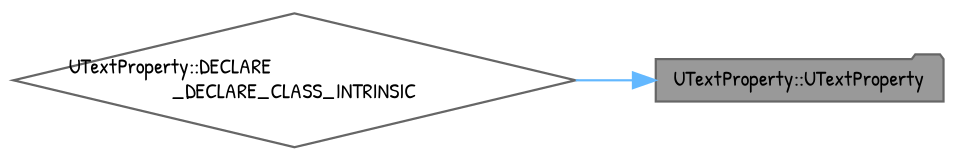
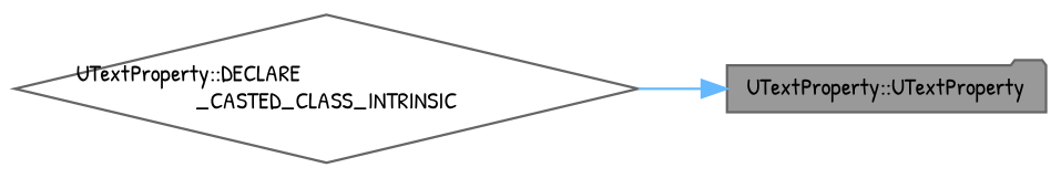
  digraph {
    rankdir=RL
    fontname="Patrick Hand"
    node [fontname="Patrick Hand" fontsize=10 style=filled]
    n1 [color=gray40 fillcolor=grey60 fontcolor=black height=0.2 label="UTextProperty::UTextProperty" shape=folder width=0.4]
-   n2 [color=grey40 fillcolor=white height=0.2 label="UTextProperty::DECLARE\l_DECLARE_CLASS_INTRINSIC" shape=diamond width=0.4]
+   n2 [color=grey40 fillcolor=white height=0.2 label="UTextProperty::DECLARE\l_CASTED_CLASS_INTRINSIC" shape=diamond width=0.4]
    n1 -> n2 [color=steelblue1 dir=back fontname="Patrick Hand" fontsize=10 labelfontname=Helvetica labelfontsize=10 style=solid]
  }
